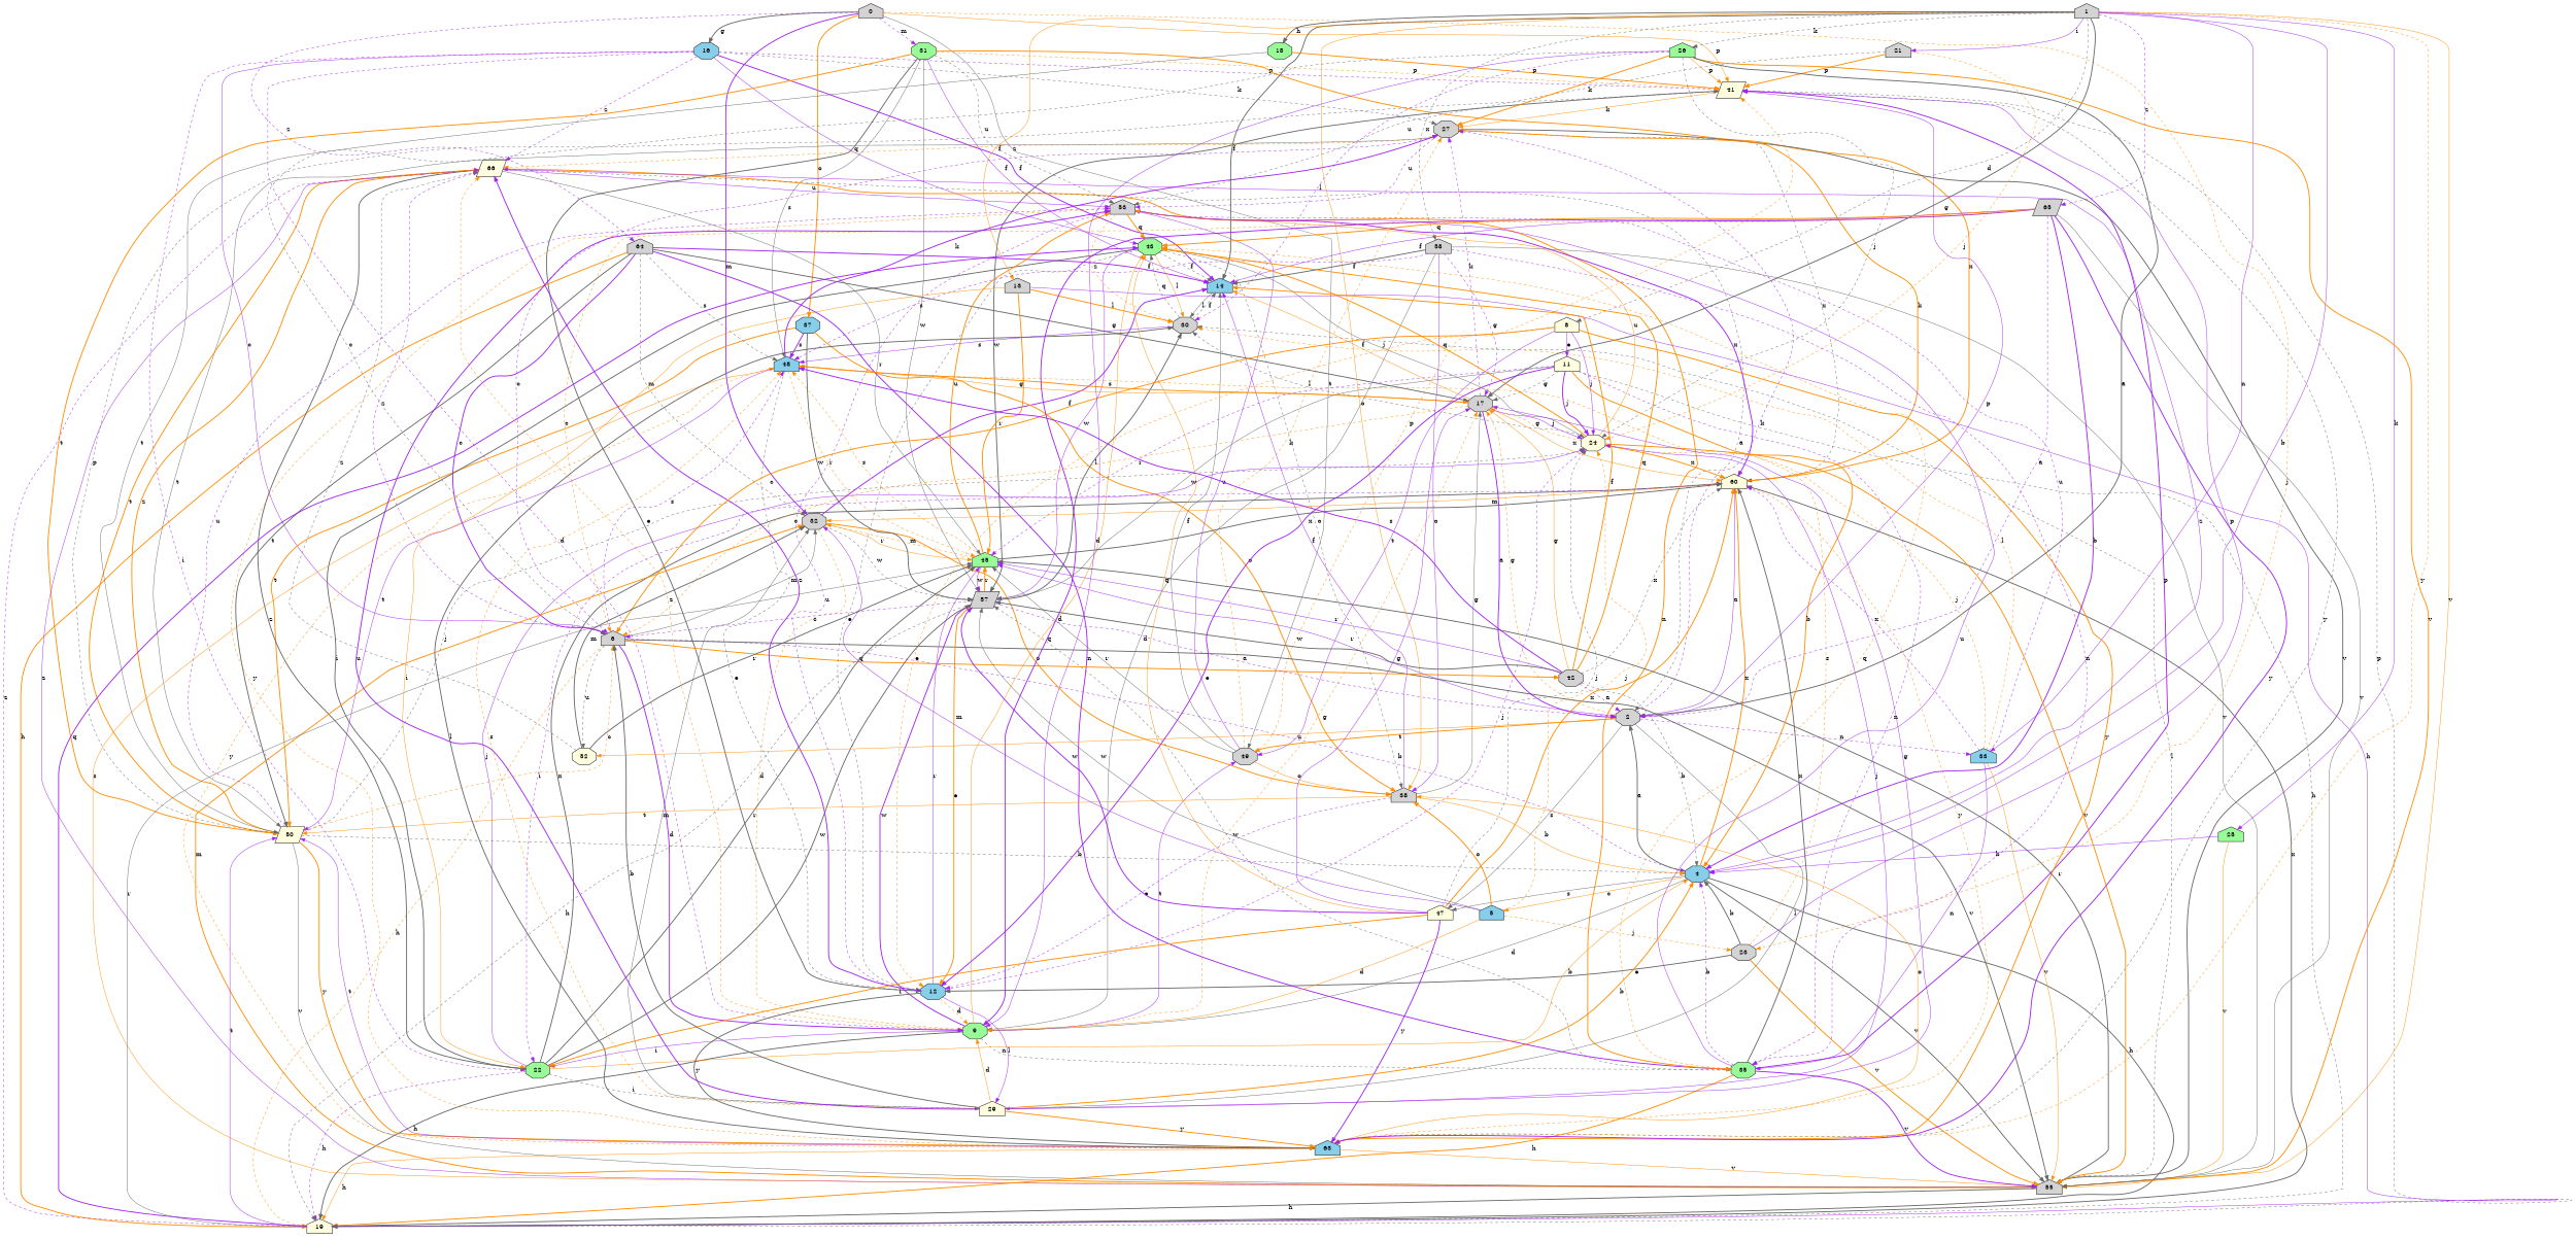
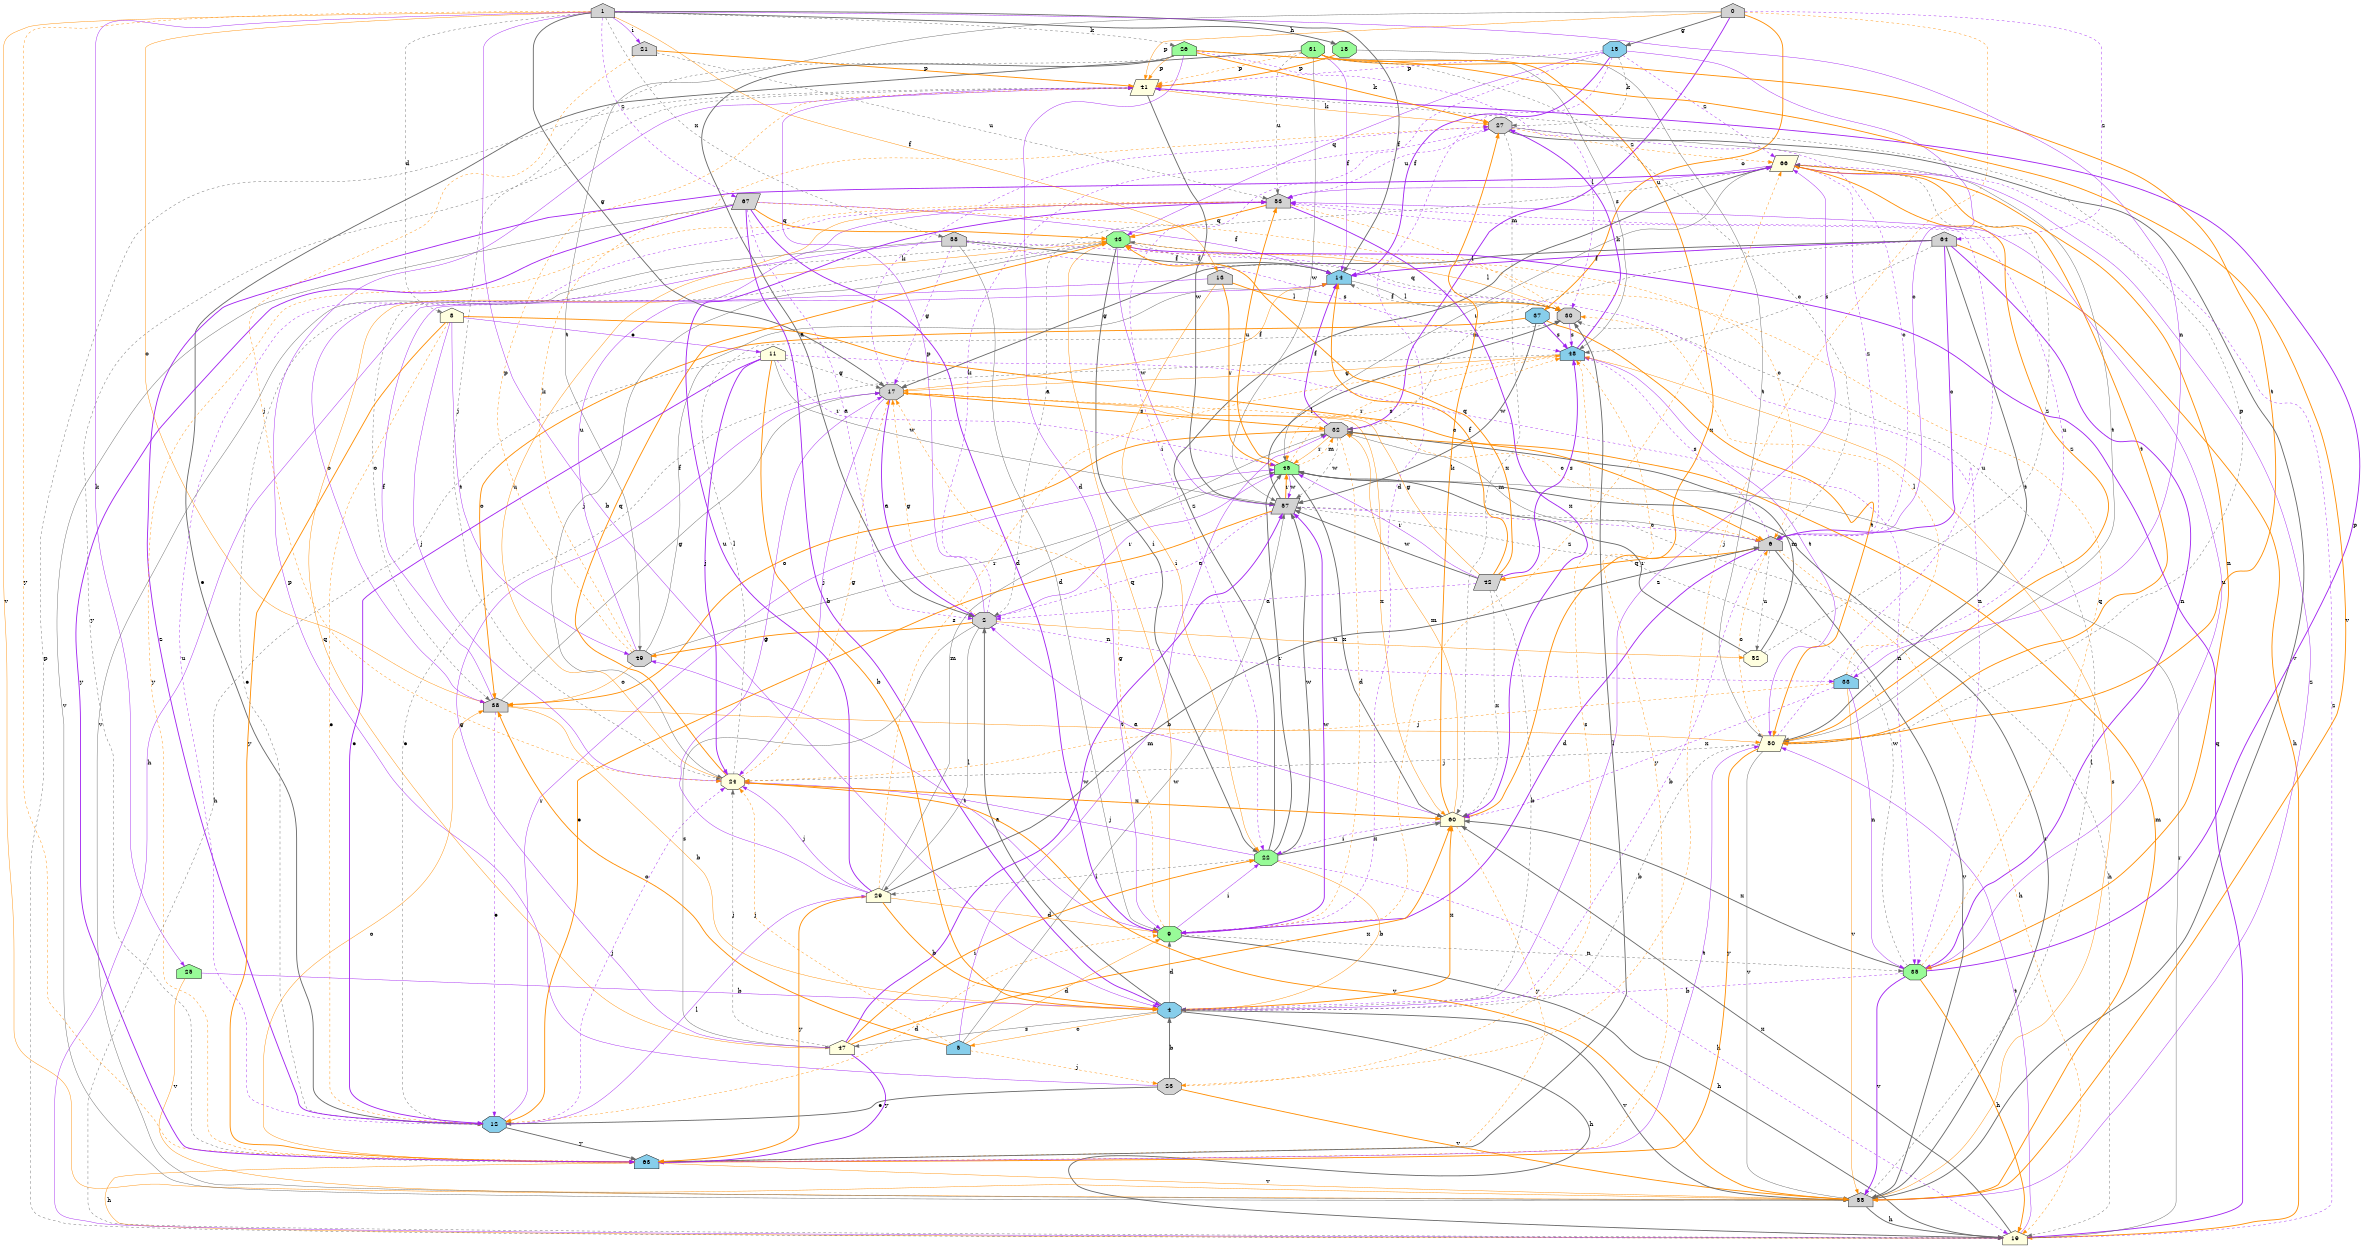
  strict digraph {
    node [fillcolor=lightgrey shape=house style=filled]
    edge [color=darkorange style=dashed]
-   15 [fillcolor=skyblue shape=octagon label=16]
+   15 [fillcolor=skyblue shape=octagon]
    0
    23 [shape=octagon]
    31 [fillcolor=palegreen shape=octagon]
    32 [shape=octagon]
    37 [fillcolor=skyblue shape=octagon]
    41 [fillcolor=lightyellow shape=parallelogram]
    49 [shape=octagon]
    64
    14 [fillcolor=skyblue]
    27 [shape=octagon]
    9 [fillcolor=palegreen shape=octagon]
    66 [fillcolor=lightyellow shape=parallelogram]
    6
    22 [fillcolor=palegreen shape=octagon]
    43 [fillcolor=palegreen shape=octagon]
    4 [fillcolor=skyblue shape=octagon]
    55
    48 [fillcolor=skyblue]
    12 [fillcolor=skyblue shape=octagon]
    60 [fillcolor=lightyellow]
    57 [shape=parallelogram]
    53
    50 [fillcolor=lightyellow shape=parallelogram]
    38
    45 [fillcolor=palegreen]
    63 [fillcolor=skyblue]
    17 [shape=octagon]
    19 [fillcolor=lightyellow]
    35 [fillcolor=palegreen shape=octagon]
    1
    8 [fillcolor=lightyellow]
    13
    18 [fillcolor=palegreen shape=octagon]
    21
    25 [fillcolor=palegreen]
    26 [fillcolor=palegreen]
    33 [fillcolor=skyblue]
    58
-   65 [shape=parallelogram]
+   65 [shape=parallelogram label=67]
    2 [shape=octagon]
    47 [fillcolor=lightyellow]
    5 [fillcolor=skyblue]
    24 [fillcolor=lightyellow shape=octagon]
    11 [fillcolor=lightyellow]
    30 [shape=octagon]
    29 [fillcolor=lightyellow]
    52 [fillcolor=lightyellow shape=octagon]
-   42 [shape=octagon]
+   42 [shape=parallelogram]
    15 -> 41 [color=purple label=p]
    15 -> 14 [color=purple label=f style=bold]
    15 -> 27 [color=gray40 label=k]
    15 -> 9 [color=purple label=d]
    15 -> 66 [color=purple label=z]
    15 -> 6 [color=purple label=c style=solid]
    15 -> 22 [color=purple label=i]
    15 -> 43 [color=purple label=q style=solid]
    0 -> 15 [color=gray40 label=g style=bold]
    0 -> 23 [label=j]
-   0 -> 31 [color=purple label=m]
    0 -> 32 [color=purple label=m style=bold]
    0 -> 37 [label=o style=bold]
    0 -> 41 [label=p style=solid]
    0 -> 49 [color=gray40 label=t style=solid]
    0 -> 64 [color=purple label=z]
    23 -> 41 [color=purple label=p style=solid]
    23 -> 4 [color=gray40 label=b style=bold]
    23 -> 55 [label=v style=bold]
    23 -> 48 [label=s]
    23 -> 12 [color=gray40 label=e style=bold]
    31 -> 41 [label=p]
    31 -> 14 [color=purple label=f style=solid]
    31 -> 48 [color=gray40 label=s style=solid]
    31 -> 12 [color=gray40 label=e style=bold]
    31 -> 60 [label=x style=bold]
    31 -> 57 [color=gray40 label=w style=solid]
    31 -> 53 [color=gray40 label=u]
    31 -> 50 [label=t style=bold]
    32 -> 14 [color=purple label=f style=bold]
    32 -> 9 [label=d]
    32 -> 57 [color=gray40 label=w]
    32 -> 38 [label=o style=bold]
    32 -> 45 [label=r style=solid]
    37 -> 48 [color=purple label=s style=bold]
    37 -> 57 [color=gray40 label=w style=bold]
    37 -> 50 [label=t style=bold]
    37 -> 38 [label=o style=bold]
    41 -> 27 [label=k style=solid]
    41 -> 57 [color=gray40 label=w style=bold]
    41 -> 63 [color=gray40 label=y]
    49 -> 41 [label=p]
    49 -> 14 [color=gray40 label=f style=solid]
    49 -> 27 [label=k]
    49 -> 53 [color=purple label=u style=solid]
    49 -> 38 [label=o style=solid]
    49 -> 45 [color=gray40 label=r style=solid]
    64 -> 32 [color=gray40 label=m]
    64 -> 14 [color=purple label=f style=bold]
    64 -> 6 [color=purple label=c style=bold]
    64 -> 48 [color=gray40 label=s]
    64 -> 50 [color=gray40 label=t style=bold]
    64 -> 17 [color=gray40 label=g style=bold]
    64 -> 19 [label=h style=bold]
    64 -> 35 [color=purple label=n style=bold]
    14 -> 30 [color=gray40 label=l style=solid]
    27 -> 66 [label=z]
    27 -> 6 [color=purple label=c]
    27 -> 55 [color=gray40 label=v style=bold]
    27 -> 60 [color=gray40 label=x]
    27 -> 53 [color=purple label=u]
    27 -> 50 [color=gray40 label=t style=solid]
    9 -> 49 [color=purple label=t style=solid]
    9 -> 66 [label=z]
    9 -> 22 [color=purple label=i style=solid]
    9 -> 43 [label=q style=solid]
    9 -> 57 [color=purple label=w style=bold]
    9 -> 17 [label=g]
    9 -> 19 [color=gray40 label=h style=bold]
    9 -> 35 [color=gray40 label=n]
    66 -> 53 [color=purple label=u style=solid]
    66 -> 50 [label=t style=bold]
    66 -> 45 [color=gray40 label=r style=solid]
    66 -> 35 [label=n style=bold]
    66 -> 2 [color=gray40 label=a]
    6 -> 32 [color=gray40 label=m style=solid]
    6 -> 9 [color=purple label=d style=bold]
    6 -> 66 [color=purple label=z]
    6 -> 4 [color=purple label=b]
    6 -> 55 [color=gray40 label=v style=bold]
    6 -> 48 [color=purple label=s]
    6 -> 19 [label=h]
    6 -> 52 [color=gray40 label=u]
    6 -> 42 [label=q style=bold]
    22 -> 66 [color=gray40 label=z style=bold]
    22 -> 4 [label=b style=solid]
    22 -> 60 [color=gray40 label=x style=bold]
    22 -> 57 [color=gray40 label=w style=bold]
    22 -> 45 [color=gray40 label=r style=bold]
    22 -> 19 [color=purple label=h]
    22 -> 24 [color=purple label=j style=solid]
    22 -> 29 [color=gray40 label=i]
    43 -> 14 [color=gray40 label=f]
    43 -> 22 [color=gray40 label=i style=bold]
    43 -> 12 [color=gray40 label=e]
    43 -> 57 [color=purple label=w style=solid]
    43 -> 38 [color=gray40 label=o]
    43 -> 24 [color=gray40 label=j style=solid]
    43 -> 30 [label=l style=solid]
    4 -> 9 [color=gray40 label=d style=solid]
    4 -> 66 [color=purple label=z style=solid]
    4 -> 55 [color=gray40 label=v style=bold]
    4 -> 60 [label=x style=bold]
    4 -> 19 [color=gray40 label=h style=bold]
    4 -> 2 [color=gray40 label=a style=bold]
    4 -> 47 [color=gray40 label=s style=solid]
    4 -> 5 [label=c style=solid]
    55 -> 32 [label=m style=bold]
    55 -> 66 [color=purple label=z style=solid]
    55 -> 48 [label=s style=solid]
    55 -> 45 [color=gray40 label=r style=bold]
    55 -> 19 [color=gray40 label=h style=bold]
    55 -> 30 [color=gray40 label=l]
    48 -> 27 [color=purple label=k style=bold]
    48 -> 12 [color=gray40 label=e]
    48 -> 50 [color=purple label=t style=solid]
    48 -> 45 [label=r]
    48 -> 63 [label=y]
    48 -> 17 [label=g style=solid]
    12 -> 9 [label=d]
    12 -> 66 [color=purple label=z style=bold]
    12 -> 53 [color=purple label=u]
    12 -> 45 [color=purple label=r style=solid]
    12 -> 63 [color=gray40 label=y style=bold]
    12 -> 24 [color=purple label=j]
    12 -> 29 [color=purple label=l style=solid]
    60 -> 32 [label=m style=solid]
    60 -> 27 [label=k style=bold]
    60 -> 22 [color=purple label=i]
    60 -> 63 [label=y]
    60 -> 2 [color=purple label=a style=solid]
    57 -> 6 [color=purple label=c]
    57 -> 12 [label=e style=bold]
    57 -> 45 [label=r style=bold]
    57 -> 19 [color=gray40 label=h]
    57 -> 2 [color=purple label=a]
    57 -> 30 [color=gray40 label=l style=bold]
    53 -> 43 [label=q style=bold]
    53 -> 60 [color=purple label=x style=bold]
    53 -> 63 [label=y]
-   53 -> 30 [label=z]
+   53 -> 30 [label=l]
    50 -> 41 [color=gray40 label=p]
    50 -> 66 [label=z style=bold]
    50 -> 6 [label=c]
    50 -> 4 [color=gray40 label=b]
    50 -> 55 [color=gray40 label=v style=solid]
    50 -> 53 [color=purple label=u]
    50 -> 63 [label=y style=bold]
    50 -> 24 [color=gray40 label=j]
    38 -> 14 [color=purple label=f style=solid]
    38 -> 4 [label=b style=solid]
    38 -> 12 [color=purple label=e]
    38 -> 50 [label=t style=solid]
    38 -> 17 [color=gray40 label=g style=solid]
    45 -> 32 [label=m]
    45 -> 48 [label=s]
    45 -> 60 [color=gray40 label=x style=bold]
    45 -> 57 [color=purple label=w style=solid]
    45 -> 53 [label=u style=bold]
    63 -> 55 [label=v style=solid]
    63 -> 50 [color=purple label=t style=solid]
    63 -> 38 [label=o style=solid]
    63 -> 19 [label=h style=solid]
    63 -> 30 [color=gray40 label=l style=bold]
    17 -> 14 [label=f style=solid]
    17 -> 27 [color=purple label=k]
    17 -> 6 [label=c]
-   17 -> 48 [label=s style=bold]
+   17 -> 32 [label=s style=bold]
    17 -> 60 [label=x style=solid]
    17 -> 2 [color=purple label=a style=bold]
    17 -> 24 [color=purple label=j style=solid]
    19 -> 41 [color=gray40 label=p]
    19 -> 66 [color=purple label=z]
    19 -> 43 [color=purple label=q style=bold]
    19 -> 60 [color=gray40 label=x style=bold]
    19 -> 50 [color=purple label=t style=solid]
    19 -> 45 [color=gray40 label=r style=solid]
    35 -> 41 [color=purple label=p style=bold]
    35 -> 43 [label=q]
    35 -> 4 [color=purple label=b]
    35 -> 55 [color=purple label=v style=bold]
    35 -> 60 [color=gray40 label=x style=bold]
    35 -> 57 [color=gray40 label=w]
    35 -> 53 [color=purple label=u style=solid]
    35 -> 19 [label=h style=bold]
    1 -> 14 [color=gray40 label=f style=bold]
    1 -> 4 [color=purple label=b style=solid]
    1 -> 55 [label=v style=solid]
    1 -> 38 [label=o style=solid]
    1 -> 63 [label=y]
    1 -> 17 [color=gray40 label=g style=bold]
    1 -> 8 [color=gray40 label=d]
    1 -> 13 [label=f style=solid]
    1 -> 18 [color=gray40 label=h style=bold]
    1 -> 21 [color=purple label=i style=solid]
    1 -> 25 [color=purple label=k style=solid]
    1 -> 26 [color=gray40 label=k]
    1 -> 33 [color=purple label=n style=solid]
    1 -> 58 [color=gray40 label=x]
    1 -> 65 [color=purple label=z]
    8 -> 49 [color=purple label=t style=solid]
    8 -> 6 [label=c style=bold]
    8 -> 12 [label=e]
    8 -> 63 [label=y style=bold]
    8 -> 24 [color=purple label=j style=solid]
    8 -> 11 [color=purple label=e style=solid]
    13 -> 22 [label=i style=solid]
    13 -> 45 [label=r style=bold]
    13 -> 19 [color=purple label=h style=solid]
    13 -> 30 [label=l style=bold]
    18 -> 41 [label=p style=bold]
    18 -> 50 [color=gray40 label=t style=solid]
    21 -> 41 [label=p style=bold]
    21 -> 53 [color=gray40 label=u]
    21 -> 24 [label=j]
    25 -> 4 [color=purple label=b style=solid]
    25 -> 55 [label=v style=solid]
    26 -> 41 [label=p style=solid]
    26 -> 27 [label=k style=bold]
    26 -> 9 [color=purple label=d style=solid]
    26 -> 6 [color=gray40 label=c]
    26 -> 55 [label=v style=bold]
    26 -> 2 [color=gray40 label=a style=bold]
    26 -> 24 [color=gray40 label=j]
    26 -> 30 [color=purple label=l]
    33 -> 55 [label=v style=solid]
    33 -> 60 [color=purple label=x]
    33 -> 53 [color=purple label=u]
    33 -> 35 [color=purple label=n style=solid]
    33 -> 24 [label=j]
    33 -> 30 [label=l]
    58 -> 14 [color=gray40 label=f style=bold]
    58 -> 9 [color=gray40 label=d style=solid]
    58 -> 55 [color=gray40 label=v style=solid]
    58 -> 48 [color=purple label=s]
    58 -> 38 [color=purple label=o style=solid]
    58 -> 17 [color=purple label=g]
    58 -> 35 [color=purple label=n]
    65 -> 14 [color=purple label=f style=solid]
    65 -> 9 [color=purple label=d style=bold]
    65 -> 6 [label=c]
    65 -> 43 [label=q style=bold]
    65 -> 4 [color=purple label=b style=bold]
    65 -> 55 [color=gray40 label=v style=solid]
    65 -> 63 [color=purple label=y style=bold]
    65 -> 2 [color=purple label=a]
    2 -> 41 [color=purple label=p style=solid]
    2 -> 49 [label=t style=bold]
    2 -> 27 [color=purple label=k]
    2 -> 45 [color=purple label=r style=solid]
    2 -> 17 [label=g]
    2 -> 33 [color=purple label=n]
    2 -> 47 [color=gray40 label=s style=solid]
    2 -> 29 [color=gray40 label=l style=solid]
    2 -> 52 [label=u style=solid]
    47 -> 22 [label=i style=bold]
    47 -> 43 [label=q style=solid]
    47 -> 60 [label=x style=bold]
    47 -> 57 [color=purple label=w style=bold]
    47 -> 63 [color=purple label=y style=bold]
    47 -> 17 [color=purple label=g style=solid]
    47 -> 24 [color=gray40 label=j]
    5 -> 23 [label=j]
    5 -> 32 [color=purple label=m style=solid]
    5 -> 9 [label=d style=solid]
    5 -> 57 [color=gray40 label=w style=solid]
    5 -> 38 [label=o style=bold]
    5 -> 24 [label=j]
    24 -> 43 [label=q style=bold]
    24 -> 55 [label=v style=bold]
    24 -> 60 [label=x style=bold]
    24 -> 53 [label=u style=solid]
    24 -> 17 [label=g]
    24 -> 30 [color=gray40 label=l]
    11 -> 4 [label=b style=bold]
    11 -> 12 [color=purple label=e style=bold]
    11 -> 57 [color=gray40 label=w style=solid]
    11 -> 45 [color=purple label=r]
    11 -> 17 [color=gray40 label=g]
    11 -> 19 [color=gray40 label=h]
    11 -> 35 [color=purple label=n]
    11 -> 24 [color=purple label=j style=bold]
    30 -> 14 [color=gray40 label=f]
    30 -> 43 [color=gray40 label=q]
    30 -> 48 [color=purple label=s style=solid]
    29 -> 32 [color=gray40 label=m style=solid]
    29 -> 9 [label=d style=solid]
    29 -> 6 [color=gray40 label=b style=bold]
    29 -> 4 [label=b style=bold]
    29 -> 48 [label=s]
    29 -> 53 [color=purple label=u style=bold]
    29 -> 63 [label=y style=bold]
    29 -> 17 [color=purple label=g style=solid]
    29 -> 24 [color=purple label=j style=solid]
    52 -> 32 [color=gray40 label=m style=bold]
    52 -> 66 [color=gray40 label=z]
    52 -> 45 [color=gray40 label=r style=bold]
    42 -> 14 [label=f style=bold]
    42 -> 43 [label=q style=bold]
    42 -> 4 [color=gray40 label=b]
    42 -> 48 [color=purple label=s style=bold]
    42 -> 60 [color=gray40 label=x]
    42 -> 57 [color=gray40 label=w style=bold]
    42 -> 45 [color=purple label=r style=solid]
    42 -> 17 [label=g style=solid]
    42 -> 2 [color=purple label=a]
  }
